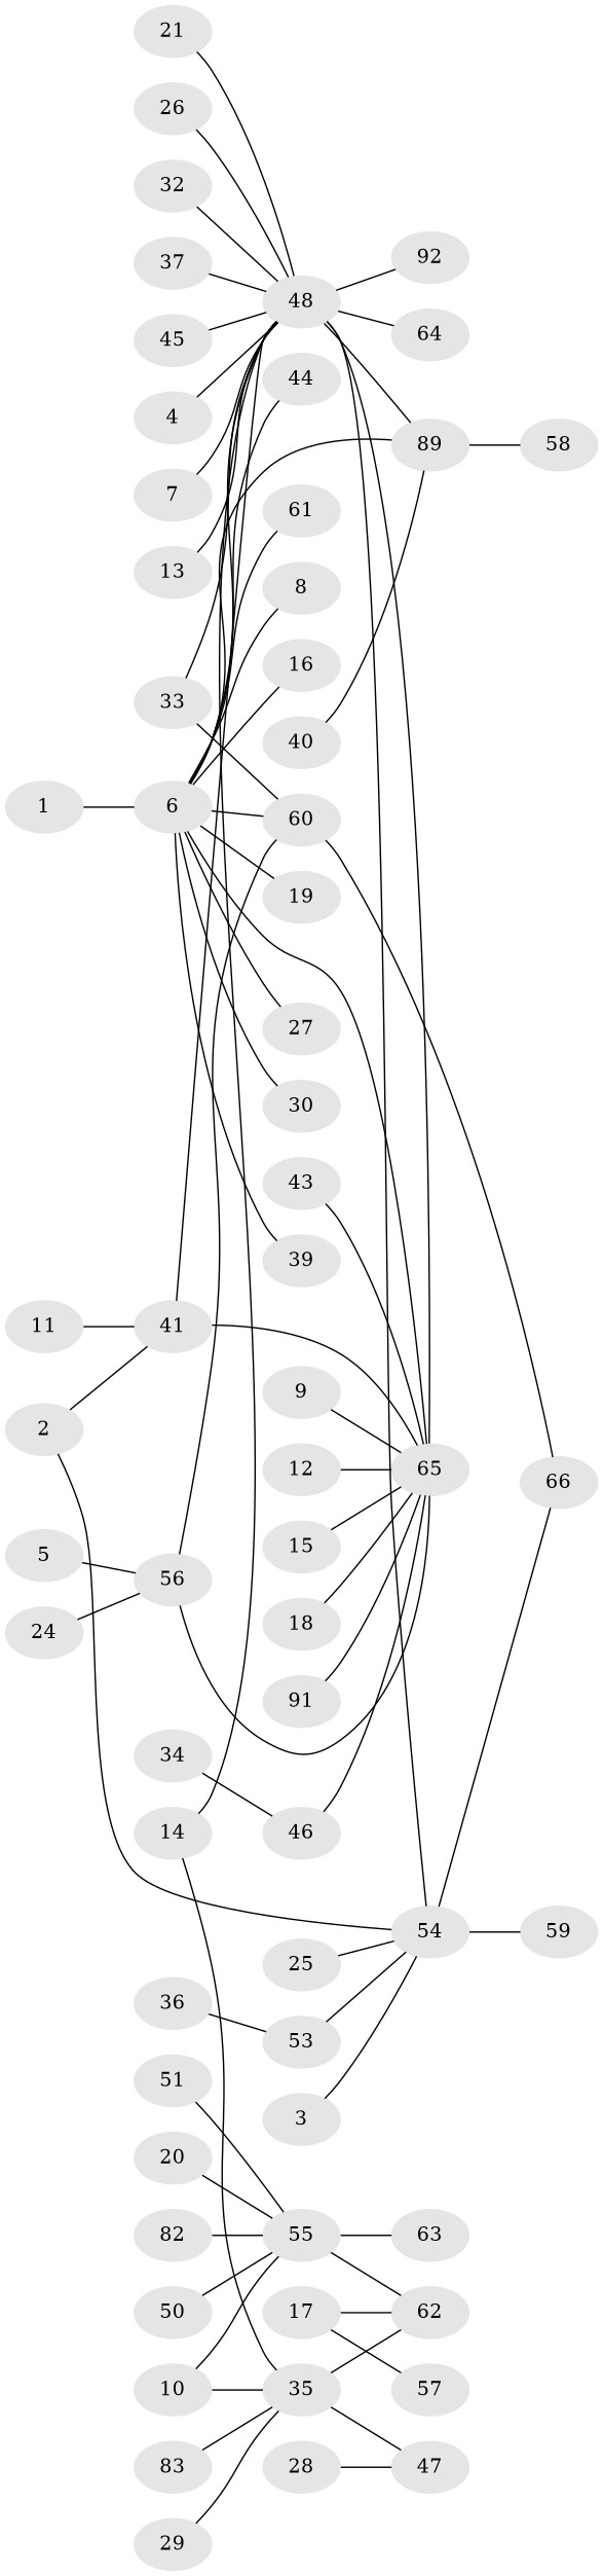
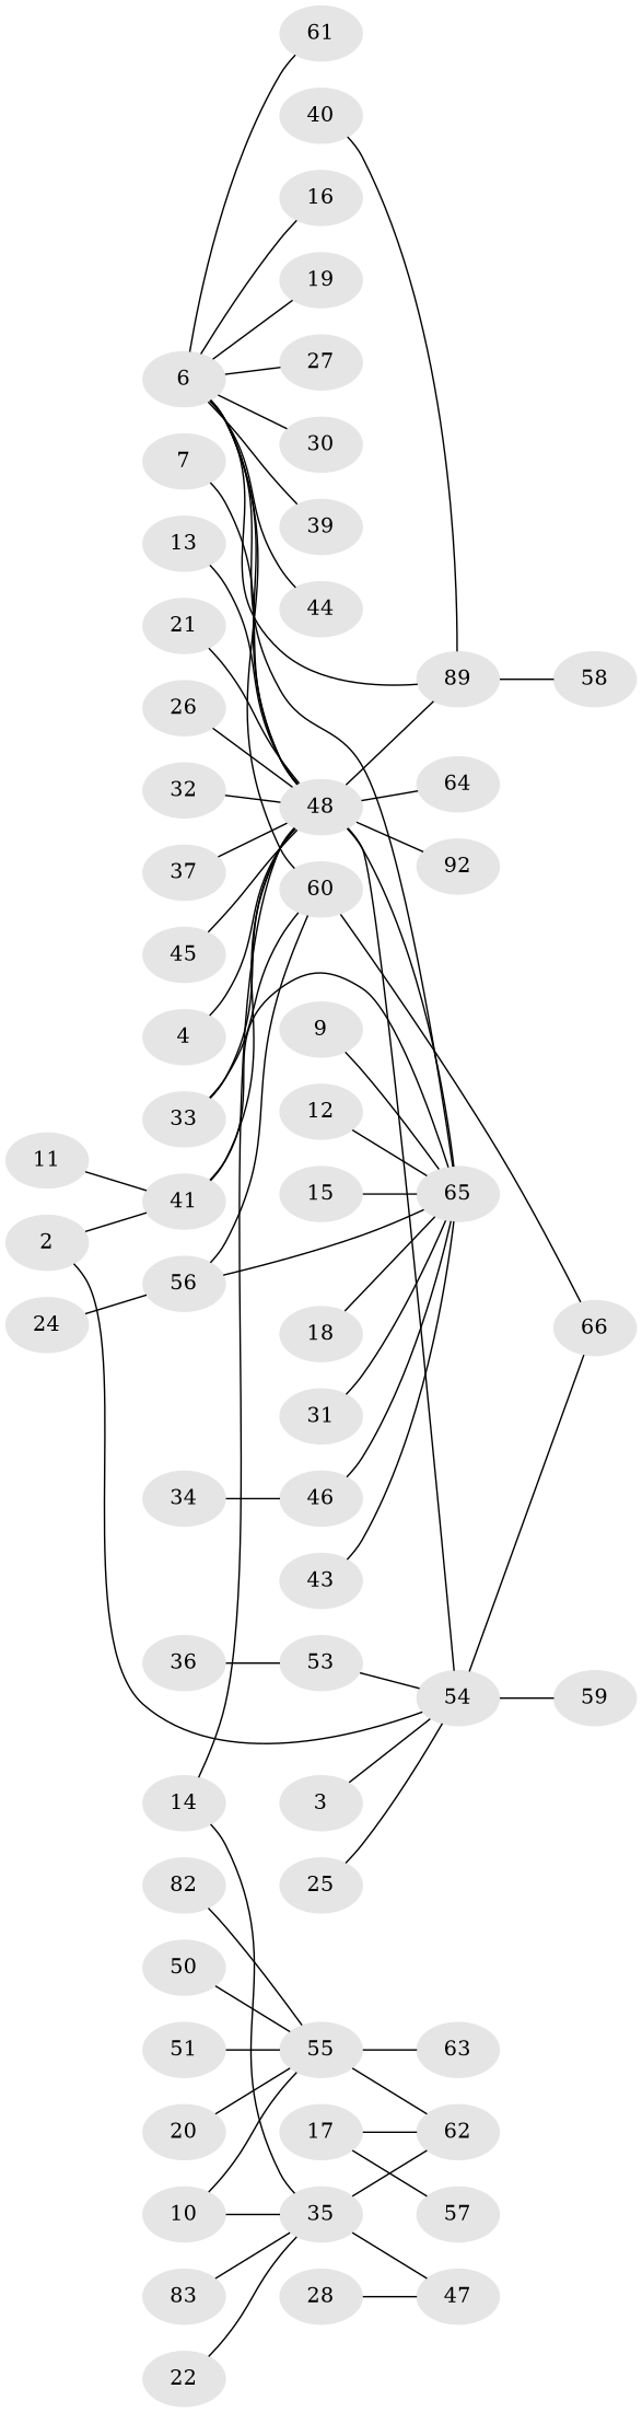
  graph {
    rankdir=LR
    node [color=gray90 style=filled]
    edge [weight=1.0]
-   1
    6
    48
-   8
    16
    19
    27
    30
    39
    44
    n11 [label=89]
    60
    61
    65
    2
    41
    54
    59
    66
    3
    4
    n22 [label=92]
    64
-   5
    56
    35
    62
    47
    58
    7
    9
    10
    55
    63
    11
    12
    13
    14
    15
    17
    57
    18
    20
    21
    n45 [label=82]
    n46 [label=83]
    24
    25
    26
    28
-   29
-   31 [label=91]
+   29 [label=22]
+   31
    32
    33
    34
    46
    36
    53
    37
    40
    43
    45
    50
    51
-   1 -- 6
    6 -- 48
-   6 -- 8
    6 -- 16
    6 -- 19
    6 -- 27
    6 -- 30
    6 -- 39
    6 -- 44
    6 -- n11
    6 -- 60
    6 -- 61
    6 -- 65
    48 -- n11
    48 -- 65
    48 -- 54
    48 -- n22
    48 -- 64
    n11 -- 58
    60 -- 66
    2 -- 41
    2 -- 54
    41 -- 48
    41 -- 65
    54 -- 59
    54 -- 66
    3 -- 54
    4 -- 48
-   5 -- 56
    56 -- 60
    56 -- 65
    35 -- 62
    35 -- 47
    7 -- 48
    9 -- 65
    10 -- 35
    10 -- 55
    55 -- 62
    55 -- 63
    11 -- 41
    12 -- 65
    13 -- 48
    14 -- 48
    14 -- 35
    15 -- 65
    17 -- 62
    17 -- 57
    18 -- 65
    20 -- 55
    21 -- 48
    n45 -- 55
    n46 -- 35
    24 -- 56
    25 -- 54
    26 -- 48
    28 -- 47
    29 -- 35
    31 -- 65
    32 -- 48
    33 -- 48
    33 -- 60
    34 -- 46
    46 -- 65
    36 -- 53
    53 -- 54
    37 -- 48
    40 -- n11
    43 -- 65
    45 -- 48
    50 -- 55
    51 -- 55
  }
